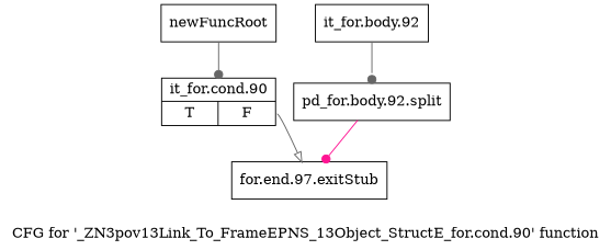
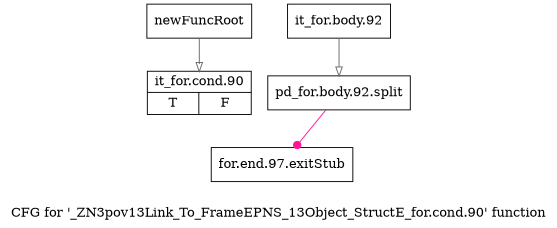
  digraph {
    label="CFG for '_ZN3pov13Link_To_FrameEPNS_13Object_StructE_for.cond.90' function"
    node [shape=record]
    edge [arrowhead=dot color=gray40]
    n1 [label="{newFuncRoot}"]
    n2 [label="{it_for.cond.90|{<s0>T|<s1>F}}"]
    n3 [label="{for.end.97.exitStub}"]
    n4 [label="{it_for.body.92}"]
    n5 [label="{pd_for.body.92.split}"]
-   n1 -> n2
-   n2 -> n3 [arrowhead=onormal tailport=s1]
-   n4 -> n5
+   n1 -> n2 [arrowhead=onormal]
+   n4 -> n5 [arrowhead=onormal]
    n5 -> n3 [color=deeppink]
  }
